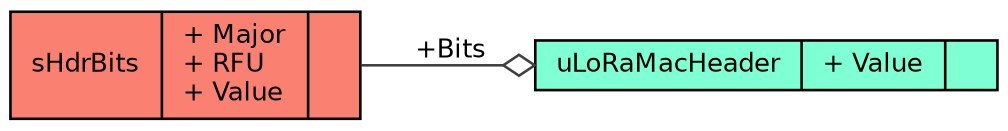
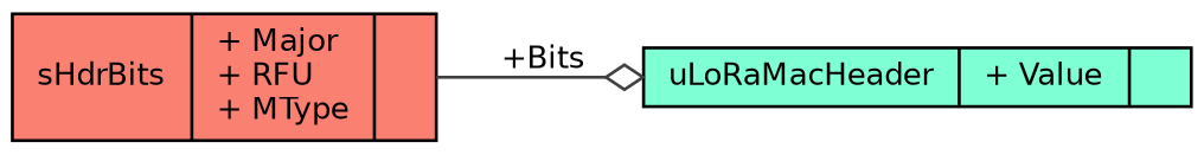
  digraph {
    rankdir=LR
    node [color=black fontname=Helvetica fontsize=10 shape=record style=filled]
    n1 [fillcolor=aquamarine fontcolor=black height=0.2 label="{uLoRaMacHeader\n|+ Value\l|}" width=0.4]
-   n2 [fillcolor=salmon height=0.2 label="{sHdrBits\n|+ Major\l+ RFU\l+ Value\l|}" width=0.4]
+   n2 [fillcolor=salmon height=0.2 label="{sHdrBits\n|+ Major\l+ RFU\l+ MType\l|}" width=0.4]
    n2 -> n1 [arrowhead=odiamond color=grey25 fontname=Helvetica fontsize=10 label=" +Bits" labelfontname=Helvetica labelfontsize=10 style=solid]
  }
